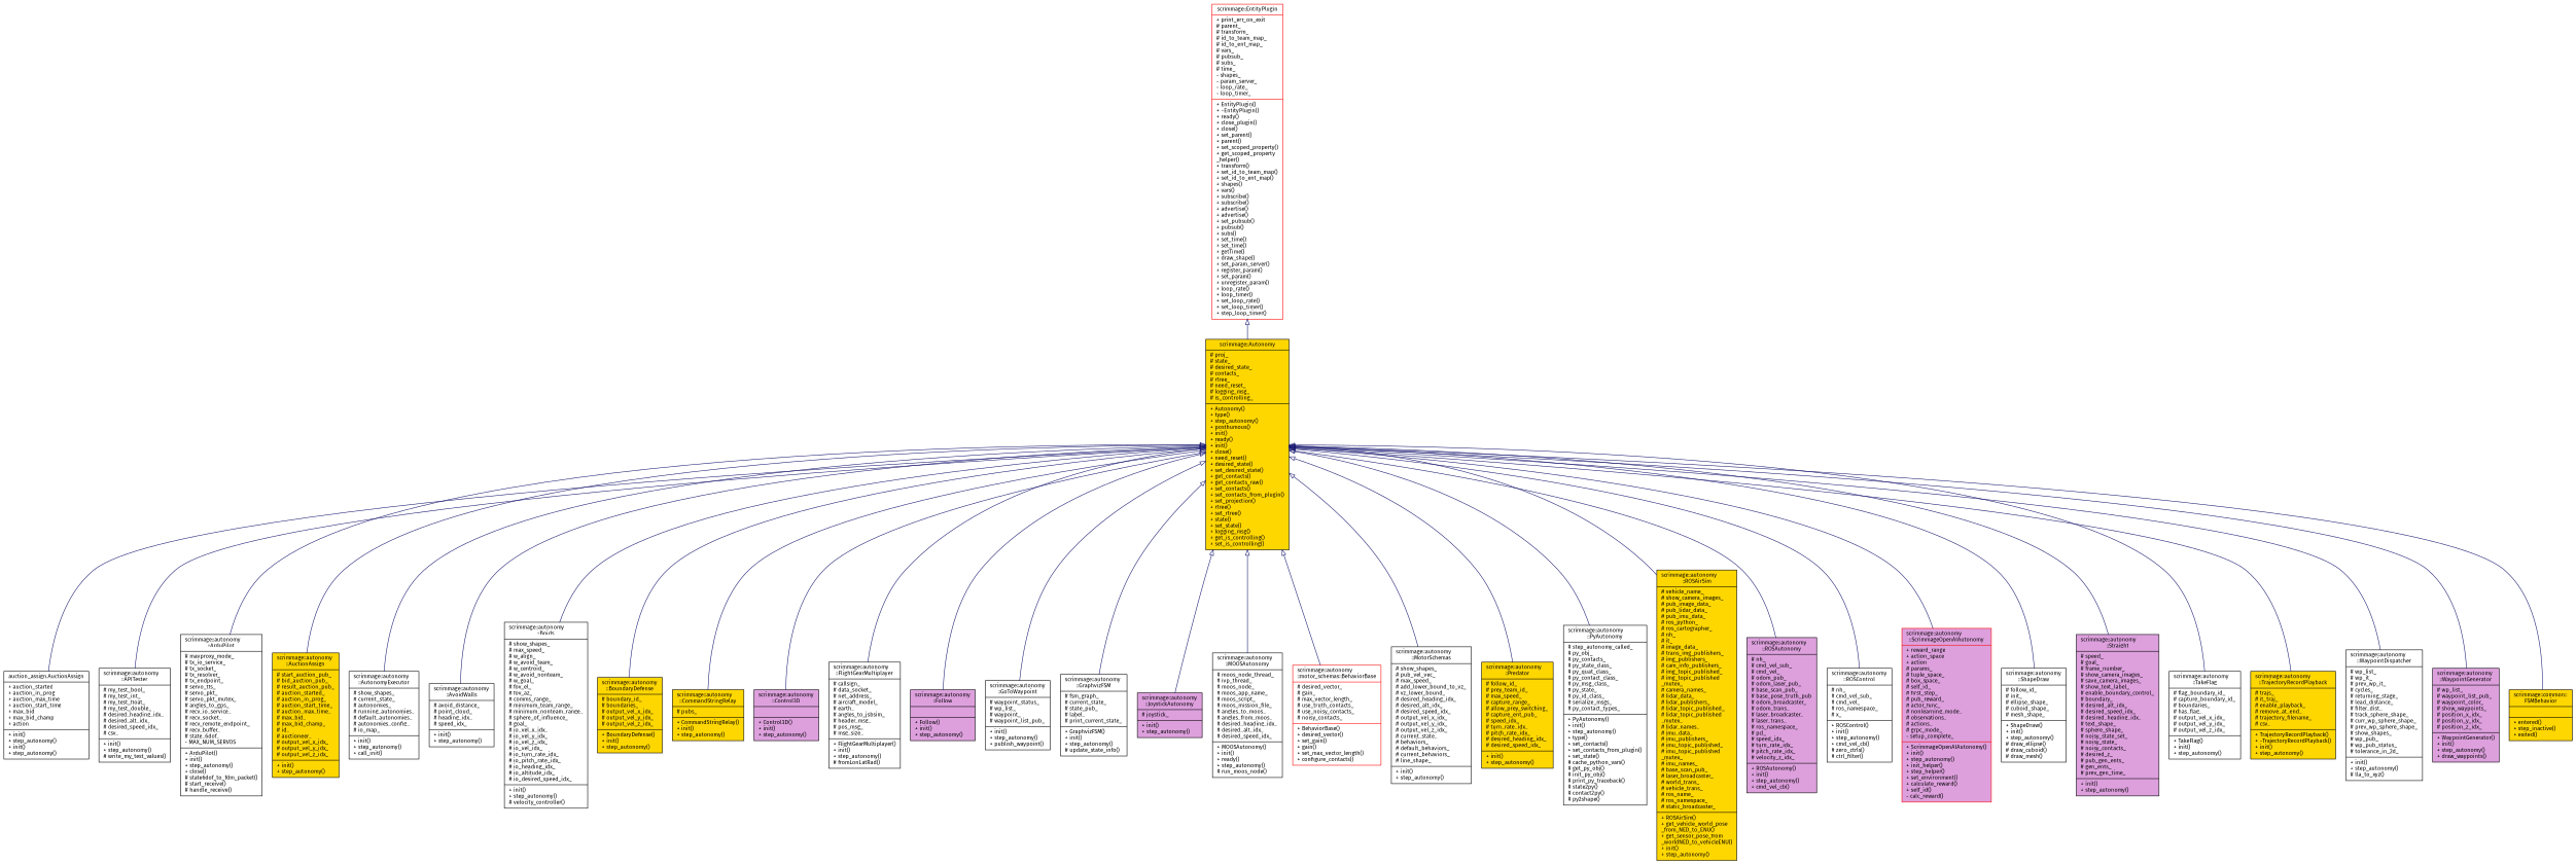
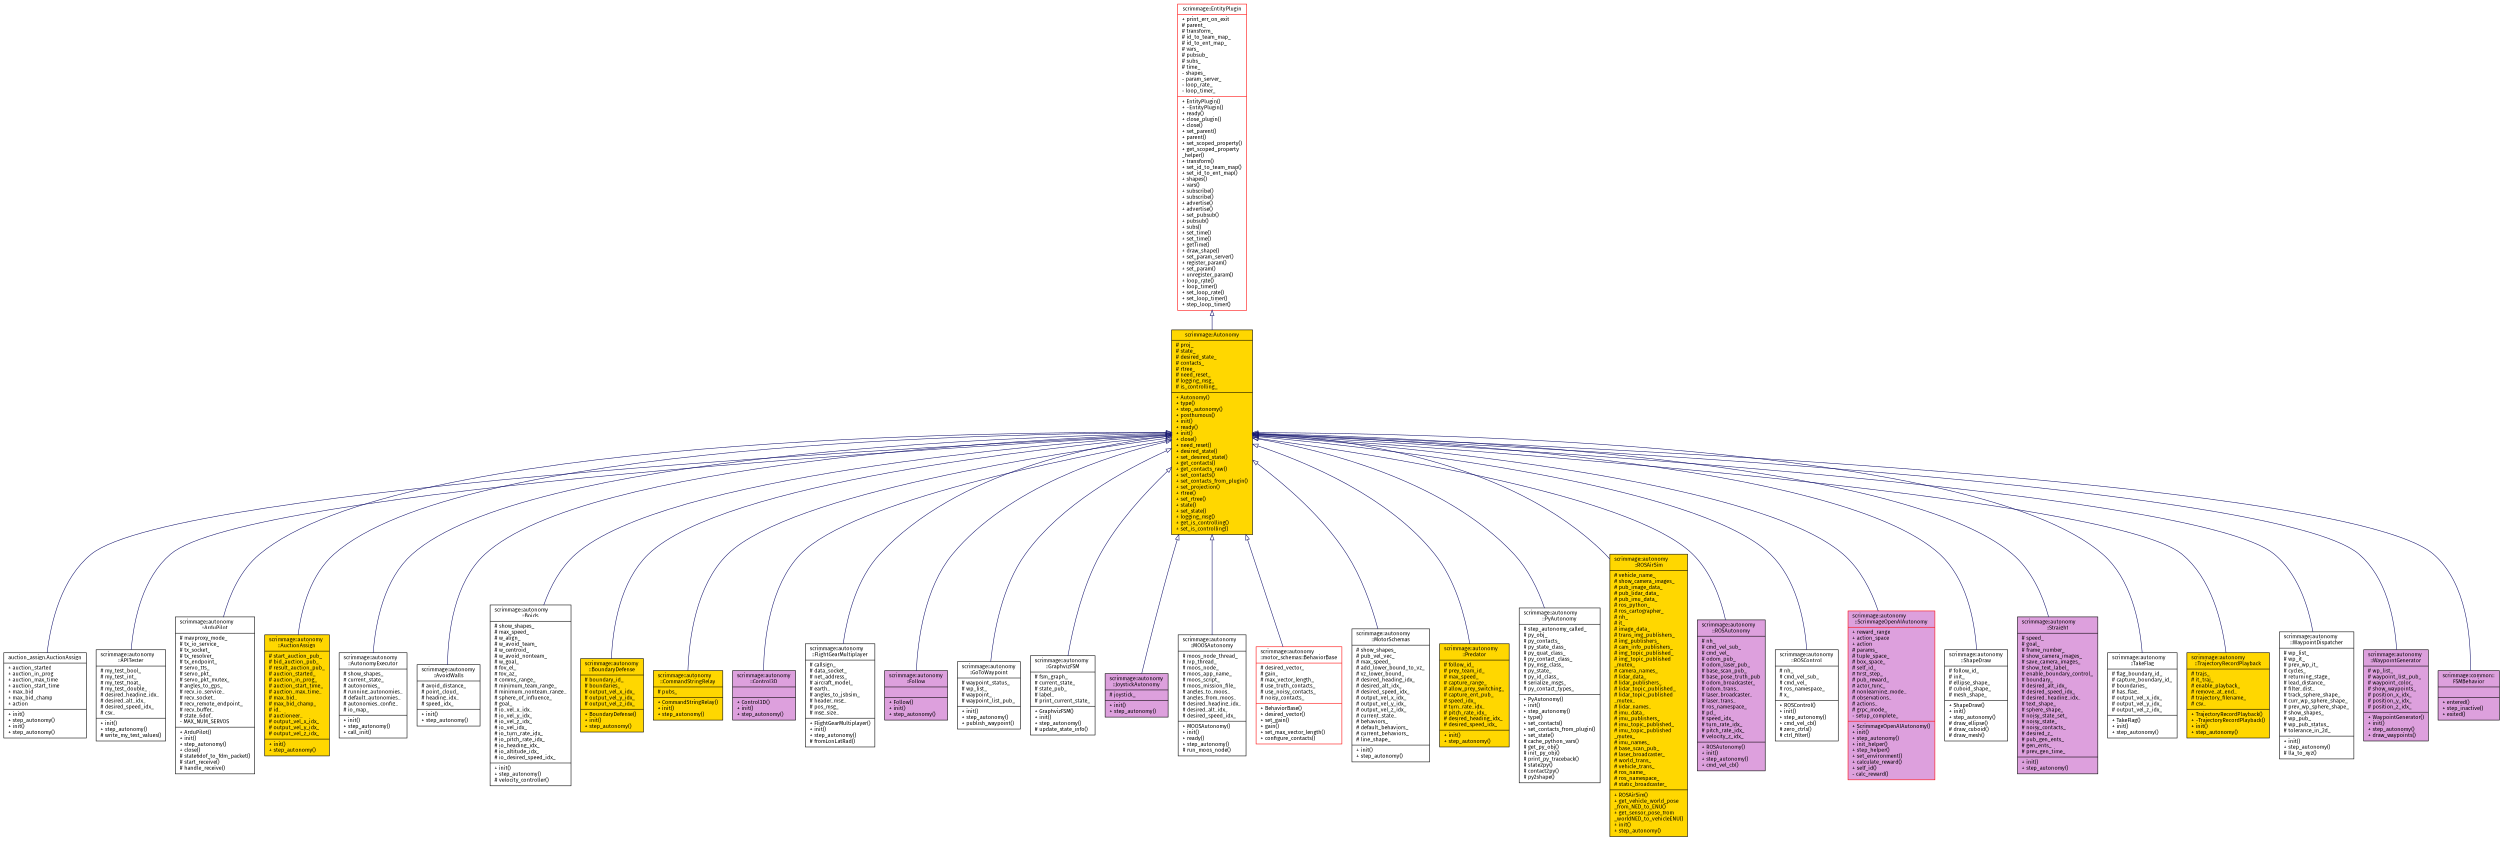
  digraph {
    fontname="Fira Sans"
    node [color=black fillcolor=white fontname="Fira Sans" fontsize=10 shape=record style=filled]
    edge [arrowtail=onormal color=midnightblue dir=back fontname="Fira Sans" fontsize=10 labelfontname=Helvetica labelfontsize=10 style=solid]
    n1 [fillcolor=gold fontcolor=black height=0.2 label="{scrimmage::Autonomy\n|# proj_\l# state_\l# desired_state_\l# contacts_\l# rtree_\l# need_reset_\l# logging_msg_\l# is_controlling_\l|+ Autonomy()\l+ type()\l+ step_autonomy()\l+ posthumous()\l+ init()\l+ ready()\l+ init()\l+ close()\l+ need_reset()\l+ desired_state()\l+ set_desired_state()\l+ get_contacts()\l+ get_contacts_raw()\l+ set_contacts()\l+ set_contacts_from_plugin()\l+ set_projection()\l+ rtree()\l+ set_rtree()\l+ state()\l+ set_state()\l+ logging_msg()\l+ get_is_controlling()\l+ set_is_controlling()\l}" width=0.4]
    n2 [height=0.2 label="{auction_assign.AuctionAssign\n|+ auction_started\l+ auction_in_prog\l+ auction_max_time\l+ auction_start_time\l+ max_bid\l+ max_bid_champ\l+ action\l|+ init()\l+ step_autonomy()\l+ init()\l+ step_autonomy()\l}" width=0.4]
    n3 [height=0.2 label="{scrimmage::autonomy\l::APITester\n|# my_test_bool_\l# my_test_int_\l# my_test_float_\l# my_test_double_\l# desired_heading_idx_\l# desired_alt_idx_\l# desired_speed_idx_\l# csv_\l|+ init()\l+ step_autonomy()\l# write_my_test_values()\l}" width=0.4]
    n4 [height=0.2 label="{scrimmage::autonomy\l::ArduPilot\n|# mavproxy_mode_\l# tx_io_service_\l# tx_socket_\l# tx_resolver_\l# tx_endpoint_\l# servo_tfs_\l# servo_pkt_\l# servo_pkt_mutex_\l# angles_to_gps_\l# recv_io_service_\l# recv_socket_\l# recv_remote_endpoint_\l# recv_buffer_\l# state_6dof_\l- MAX_NUM_SERVOS\l|+ ArduPilot()\l+ init()\l+ step_autonomy()\l+ close()\l# state6dof_to_fdm_packet()\l# start_receive()\l# handle_receive()\l}" width=0.4]
    n5 [fillcolor=gold height=0.2 label="{scrimmage::autonomy\l::AuctionAssign\n|# start_auction_pub_\l# bid_auction_pub_\l# result_auction_pub_\l# auction_started_\l# auction_in_prog_\l# auction_start_time_\l# auction_max_time_\l# max_bid_\l# max_bid_champ_\l# id_\l# auctioneer_\l# output_vel_x_idx_\l# output_vel_y_idx_\l# output_vel_z_idx_\l|+ init()\l+ step_autonomy()\l}" width=0.4]
    n6 [height=0.2 label="{scrimmage::autonomy\l::AutonomyExecutor\n|# show_shapes_\l# current_state_\l# autonomies_\l# running_autonomies_\l# default_autonomies_\l# autonomies_config_\l# io_map_\l|+ init()\l+ step_autonomy()\l+ call_init()\l}" width=0.4]
    n7 [height=0.2 label="{scrimmage::autonomy\l::AvoidWalls\n|# avoid_distance_\l# point_cloud_\l# heading_idx_\l# speed_idx_\l|+ init()\l+ step_autonomy()\l}" width=0.4]
    n8 [height=0.2 label="{scrimmage::autonomy\l::Boids\n|# show_shapes_\l# max_speed_\l# w_align_\l# w_avoid_team_\l# w_centroid_\l# w_avoid_nonteam_\l# w_goal_\l# fov_el_\l# fov_az_\l# comms_range_\l# minimum_team_range_\l# minimum_nonteam_range_\l# sphere_of_influence_\l# goal_\l# io_vel_x_idx_\l# io_vel_y_idx_\l# io_vel_z_idx_\l# io_vel_idx_\l# io_turn_rate_idx_\l# io_pitch_rate_idx_\l# io_heading_idx_\l# io_altitude_idx_\l# io_desired_speed_idx_\l|+ init()\l+ step_autonomy()\l# velocity_controller()\l}" width=0.4]
    n9 [fillcolor=gold height=0.2 label="{scrimmage::autonomy\l::BoundaryDefense\n|# boundary_id_\l# boundaries_\l# output_vel_x_idx_\l# output_vel_y_idx_\l# output_vel_z_idx_\l|+ BoundaryDefense()\l+ init()\l+ step_autonomy()\l}" width=0.4]
    n10 [fillcolor=gold height=0.2 label="{scrimmage::autonomy\l::CommandStringRelay\n|# pubs_\l|+ CommandStringRelay()\l+ init()\l+ step_autonomy()\l}" width=0.4]
    n11 [fillcolor=plum height=0.2 label="{scrimmage::autonomy\l::Control3D\n||+ Control3D()\l+ init()\l+ step_autonomy()\l}" width=0.4]
    n12 [height=0.2 label="{scrimmage::autonomy\l::FlightGearMultiplayer\n|# callsign_\l# data_socket_\l# net_address_\l# aircraft_model_\l# earth_\l# angles_to_jsbsim_\l# header_msg_\l# pos_msg_\l# msg_size_\l|+ FlightGearMultiplayer()\l+ init()\l+ step_autonomy()\l# fromLonLatRad()\l}" width=0.4]
    n13 [fillcolor=plum height=0.2 label="{scrimmage::autonomy\l::Follow\n||+ Follow()\l+ init()\l+ step_autonomy()\l}" width=0.4]
    n14 [height=0.2 label="{scrimmage::autonomy\l::GoToWaypoint\n|# waypoint_status_\l# wp_list_\l# waypoint_\l# waypoint_list_pub_\l|+ init()\l+ step_autonomy()\l+ publish_waypoint()\l}" width=0.4]
    n15 [height=0.2 label="{scrimmage::autonomy\l::GraphvizFSM\n|# fsm_graph_\l# current_state_\l# state_pub_\l# label_\l# print_current_state_\l|+ GraphvizFSM()\l+ init()\l+ step_autonomy()\l# update_state_info()\l}" width=0.4]
    n16 [fillcolor=plum height=0.2 label="{scrimmage::autonomy\l::JoystickAutonomy\n|# joystick_\l|+ init()\l+ step_autonomy()\l}" width=0.4]
    n17 [height=0.2 label="{scrimmage::autonomy\l::MOOSAutonomy\n|# moos_node_thread_\l# ivp_thread_\l# moos_node_\l# moos_app_name_\l# moos_script_\l# moos_mission_file_\l# angles_to_moos_\l# angles_from_moos_\l# desired_heading_idx_\l# desired_alt_idx_\l# desired_speed_idx_\l|+ MOOSAutonomy()\l+ init()\l+ ready()\l+ step_autonomy()\l# run_moos_node()\l}" width=0.4]
    n18 [color=red height=0.2 label="{scrimmage::autonomy\l::motor_schemas::BehaviorBase\n|# desired_vector_\l# gain_\l# max_vector_length_\l# use_truth_contacts_\l# use_noisy_contacts_\l# noisy_contacts_\l|+ BehaviorBase()\l+ desired_vector()\l+ set_gain()\l+ gain()\l+ set_max_vector_length()\l+ configure_contacts()\l}" width=0.4]
    n19 [height=0.2 label="{scrimmage::autonomy\l::MotorSchemas\n|# show_shapes_\l# pub_vel_vec_\l# max_speed_\l# add_lower_bound_to_vz_\l# vz_lower_bound_\l# desired_heading_idx_\l# desired_alt_idx_\l# desired_speed_idx_\l# output_vel_x_idx_\l# output_vel_y_idx_\l# output_vel_z_idx_\l# current_state_\l# behaviors_\l# default_behaviors_\l# current_behaviors_\l# line_shape_\l|+ init()\l+ step_autonomy()\l}" width=0.4]
    n20 [fillcolor=gold height=0.2 label="{scrimmage::autonomy\l::Predator\n|# follow_id_\l# prey_team_id_\l# max_speed_\l# capture_range_\l# allow_prey_switching_\l# capture_ent_pub_\l# speed_idx_\l# turn_rate_idx_\l# pitch_rate_idx_\l# desired_heading_idx_\l# desired_speed_idx_\l|+ init()\l+ step_autonomy()\l}" width=0.4]
    n21 [height=0.2 label="{scrimmage::autonomy\l::PyAutonomy\n|# step_autonomy_called_\l# py_obj_\l# py_contacts_\l# py_state_class_\l# py_quat_class_\l# py_contact_class_\l# py_msg_class_\l# py_state_\l# py_id_class_\l# serialize_msgs_\l# py_contact_types_\l|+ PyAutonomy()\l+ init()\l+ step_autonomy()\l+ type()\l+ set_contacts()\l+ set_contacts_from_plugin()\l+ set_state()\l# cache_python_vars()\l# get_py_obj()\l# init_py_obj()\l# print_py_traceback()\l# state2py()\l# contact2py()\l# py2shape()\l}" width=0.4]
    n22 [fillcolor=gold height=0.2 label="{scrimmage::autonomy\l::ROSAirSim\n|# vehicle_name_\l# show_camera_images_\l# pub_image_data_\l# pub_lidar_data_\l# pub_imu_data_\l# ros_python_\l# ros_cartographer_\l# nh_\l# it_\l# image_data_\l# trans_img_publishers_\l# img_publishers_\l# cam_info_publishers_\l# img_topic_published_\l# img_topic_published\l_mutex_\l# camera_names_\l# lidar_data_\l# lidar_publishers_\l# lidar_topic_published_\l# lidar_topic_published\l_mutex_\l# lidar_names_\l# imu_data_\l# imu_publishers_\l# imu_topic_published_\l# imu_topic_published\l_mutex_\l# imu_names_\l# base_scan_pub_\l# laser_broadcaster_\l# world_trans_\l# vehicle_trans_\l# ros_name_\l# ros_namespace_\l# static_broadcaster_\l|+ ROSAirSim()\l+ get_vehicle_world_pose\l_from_NED_to_ENU()\l+ get_sensor_pose_from\l_worldNED_to_vehicleENU()\l+ init()\l+ step_autonomy()\l}" width=0.4]
    n23 [fillcolor=plum height=0.2 label="{scrimmage::autonomy\l::ROSAutonomy\n|# nh_\l# cmd_vel_sub_\l# cmd_vel_\l# odom_pub_\l# odom_laser_pub_\l# base_scan_pub_\l# base_pose_truth_pub\l# odom_broadcaster_\l# odom_trans_\l# laser_broadcaster_\l# laser_trans_\l# ros_namespace_\l# pcl_\l# speed_idx_\l# turn_rate_idx_\l# pitch_rate_idx_\l# velocity_z_idx_\l|+ ROSAutonomy()\l+ init()\l+ step_autonomy()\l+ cmd_vel_cb()\l}" width=0.4]
    n24 [height=0.2 label="{scrimmage::autonomy\l::ROSControl\n|# nh_\l# cmd_vel_sub_\l# cmd_vel_\l# ros_namespace_\l# x_\l|+ ROSControl()\l+ init()\l+ step_autonomy()\l+ cmd_vel_cb()\l# zero_ctrls()\l# ctrl_filter()\l}" width=0.4]
    n25 [color=red fillcolor=plum height=0.2 label="{scrimmage::autonomy\l::ScrimmageOpenAIAutonomy\n|+ reward_range\l+ action_space\l+ action\l# params_\l# tuple_space_\l# box_space_\l# self_id_\l# first_step_\l# pub_reward_\l# actor_func_\l# nonlearning_mode_\l# observations_\l# actions_\l# grpc_mode_\l- setup_complete_\l|+ ScrimmageOpenAIAutonomy()\l+ init()\l+ step_autonomy()\l+ init_helper()\l+ step_helper()\l+ set_environment()\l+ calculate_reward()\l+ self_id()\l- calc_reward()\l}" width=0.4]
    n26 [height=0.2 label="{scrimmage::autonomy\l::ShapeDraw\n|# follow_id_\l# init_\l# ellipse_shape_\l# cuboid_shape_\l# mesh_shape_\l|+ ShapeDraw()\l+ init()\l+ step_autonomy()\l# draw_ellipse()\l# draw_cuboid()\l# draw_mesh()\l}" width=0.4]
    n27 [fillcolor=plum height=0.2 label="{scrimmage::autonomy\l::Straight\n|# speed_\l# goal_\l# frame_number_\l# show_camera_images_\l# save_camera_images_\l# show_text_label_\l# enable_boundary_control_\l# boundary_\l# desired_alt_idx_\l# desired_speed_idx_\l# desired_heading_idx_\l# text_shape_\l# sphere_shape_\l# noisy_state_set_\l# noisy_state_\l# noisy_contacts_\l# desired_z_\l# pub_gen_ents_\l# gen_ents_\l# prev_gen_time_\l|+ init()\l+ step_autonomy()\l}" width=0.4]
    n28 [height=0.2 label="{scrimmage::autonomy\l::TakeFlag\n|# flag_boundary_id_\l# capture_boundary_id_\l# boundaries_\l# has_flag_\l# output_vel_x_idx_\l# output_vel_y_idx_\l# output_vel_z_idx_\l|+ TakeFlag()\l+ init()\l+ step_autonomy()\l}" width=0.4]
    n29 [fillcolor=gold height=0.2 label="{scrimmage::autonomy\l::TrajectoryRecordPlayback\n|# trajs_\l# it_traj_\l# enable_playback_\l# remove_at_end_\l# trajectory_filename_\l# csv_\l|+ TrajectoryRecordPlayback()\l+ ~TrajectoryRecordPlayback()\l+ init()\l+ step_autonomy()\l}" width=0.4]
    n30 [height=0.2 label="{scrimmage::autonomy\l::WaypointDispatcher\n|# wp_list_\l# wp_it_\l# prev_wp_it_\l# cycles_\l# returning_stage_\l# lead_distance_\l# filter_dist_\l# track_sphere_shape_\l# curr_wp_sphere_shape_\l# prev_wp_sphere_shape_\l# show_shapes_\l# wp_pub_\l# wp_pub_status_\l# tolerance_in_2d_\l|+ init()\l+ step_autonomy()\l# lla_to_xyz()\l}" width=0.4]
    n31 [fillcolor=plum height=0.2 label="{scrimmage::autonomy\l::WaypointGenerator\n|# wp_list_\l# waypoint_list_pub_\l# waypoint_color_\l# show_waypoints_\l# position_x_idx_\l# position_y_idx_\l# position_z_idx_\l|+ WaypointGenerator()\l+ init()\l+ step_autonomy()\l+ draw_waypoints()\l}" width=0.4]
-   n32 [fillcolor=gold height=0.2 label="{scrimmage::common::\lFSMBehavior\n||+ entered()\l+ step_inactive()\l+ exited()\l}" width=0.4]
+   n32 [fillcolor=plum height=0.2 label="{scrimmage::common::\lFSMBehavior\n||+ entered()\l+ step_inactive()\l+ exited()\l}" width=0.4]
    n33 [color=red height=0.2 label="{scrimmage::EntityPlugin\n|+ print_err_on_exit\l# parent_\l# transform_\l# id_to_team_map_\l# id_to_ent_map_\l# vars_\l# pubsub_\l# subs_\l# time_\l- shapes_\l- param_server_\l- loop_rate_\l- loop_timer_\l|+ EntityPlugin()\l+ ~EntityPlugin()\l+ ready()\l+ close_plugin()\l+ close()\l+ set_parent()\l+ parent()\l+ set_scoped_property()\l+ get_scoped_property\l_helper()\l+ transform()\l+ set_id_to_team_map()\l+ set_id_to_ent_map()\l+ shapes()\l+ vars()\l+ subscribe()\l+ subscribe()\l+ advertise()\l+ advertise()\l+ set_pubsub()\l+ pubsub()\l+ subs()\l+ set_time()\l+ set_time()\l+ getTime()\l+ draw_shape()\l+ set_param_server()\l+ register_param()\l+ set_param()\l+ unregister_param()\l+ loop_rate()\l+ loop_timer()\l+ set_loop_rate()\l+ set_loop_timer()\l+ step_loop_timer()\l}" width=0.4]
    n1 -> n2
    n1 -> n3
    n1 -> n4
    n1 -> n5
    n1 -> n6
    n1 -> n7
    n1 -> n8
    n1 -> n9
    n1 -> n10
    n1 -> n11
    n1 -> n12
    n1 -> n13
    n1 -> n14
    n1 -> n15
    n1 -> n16
    n1 -> n17
    n1 -> n18
    n1 -> n19
    n1 -> n20
    n1 -> n21
    n1 -> n22
    n1 -> n23
    n1 -> n24
    n1 -> n25
    n1 -> n26
    n1 -> n27
    n1 -> n28
    n1 -> n29
    n1 -> n30
    n1 -> n31
    n1 -> n32
    n33 -> n1
  }
